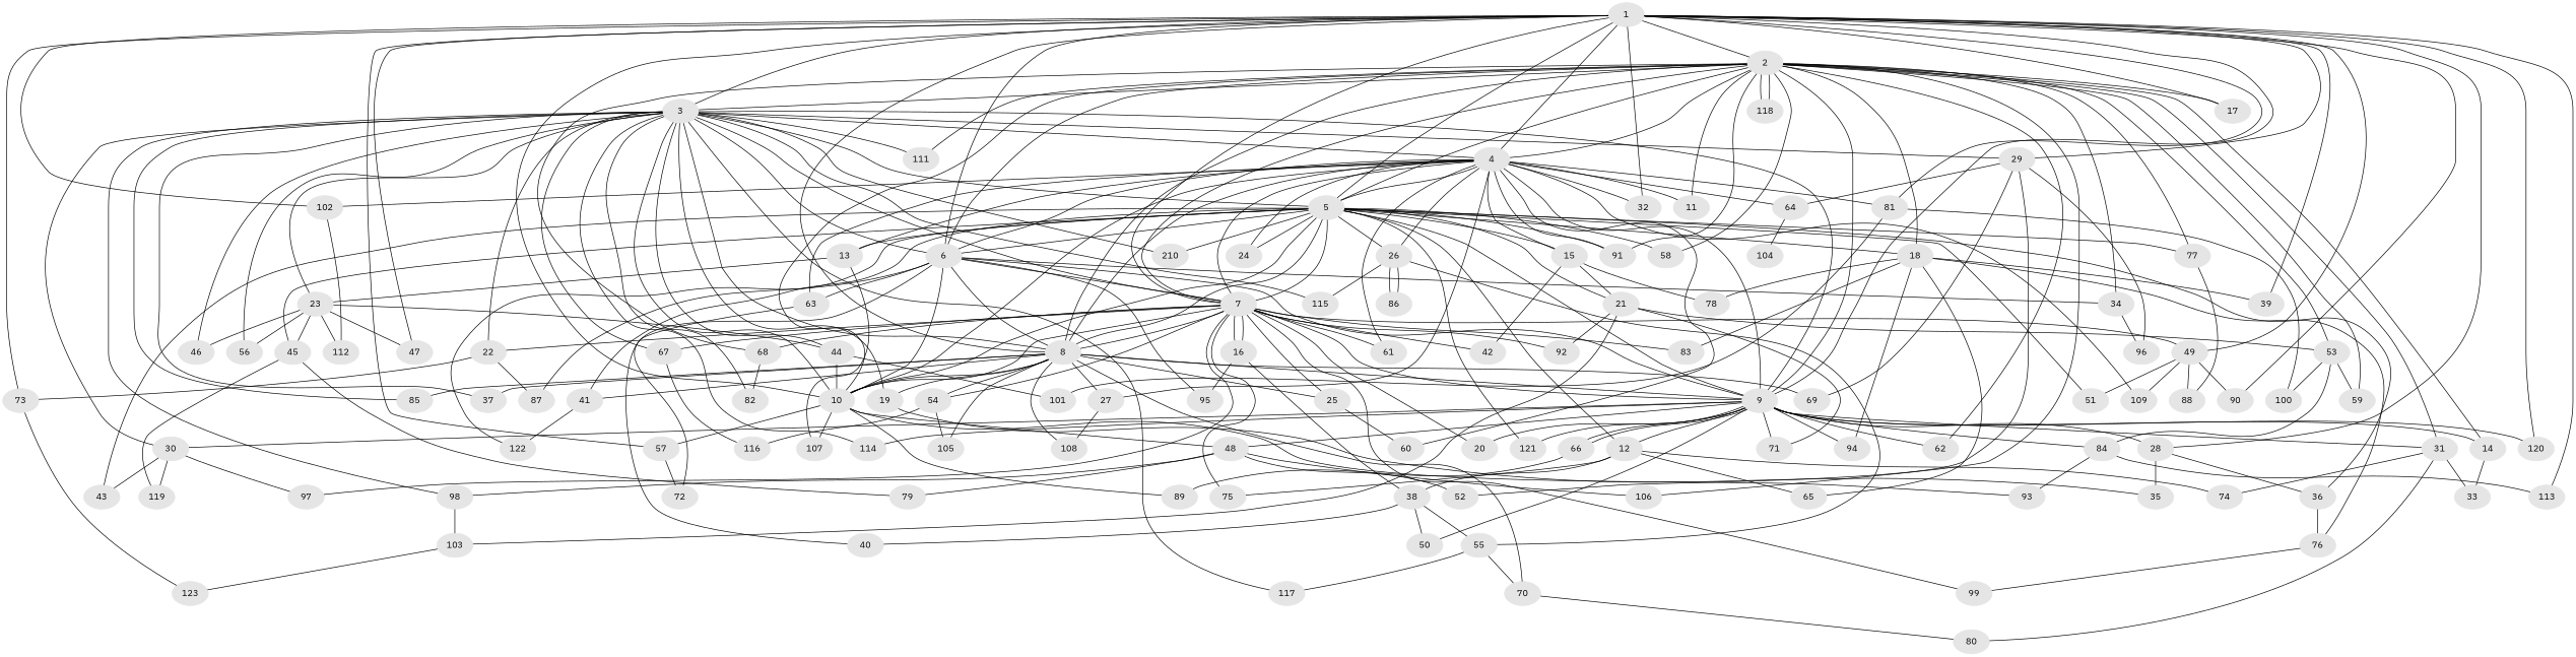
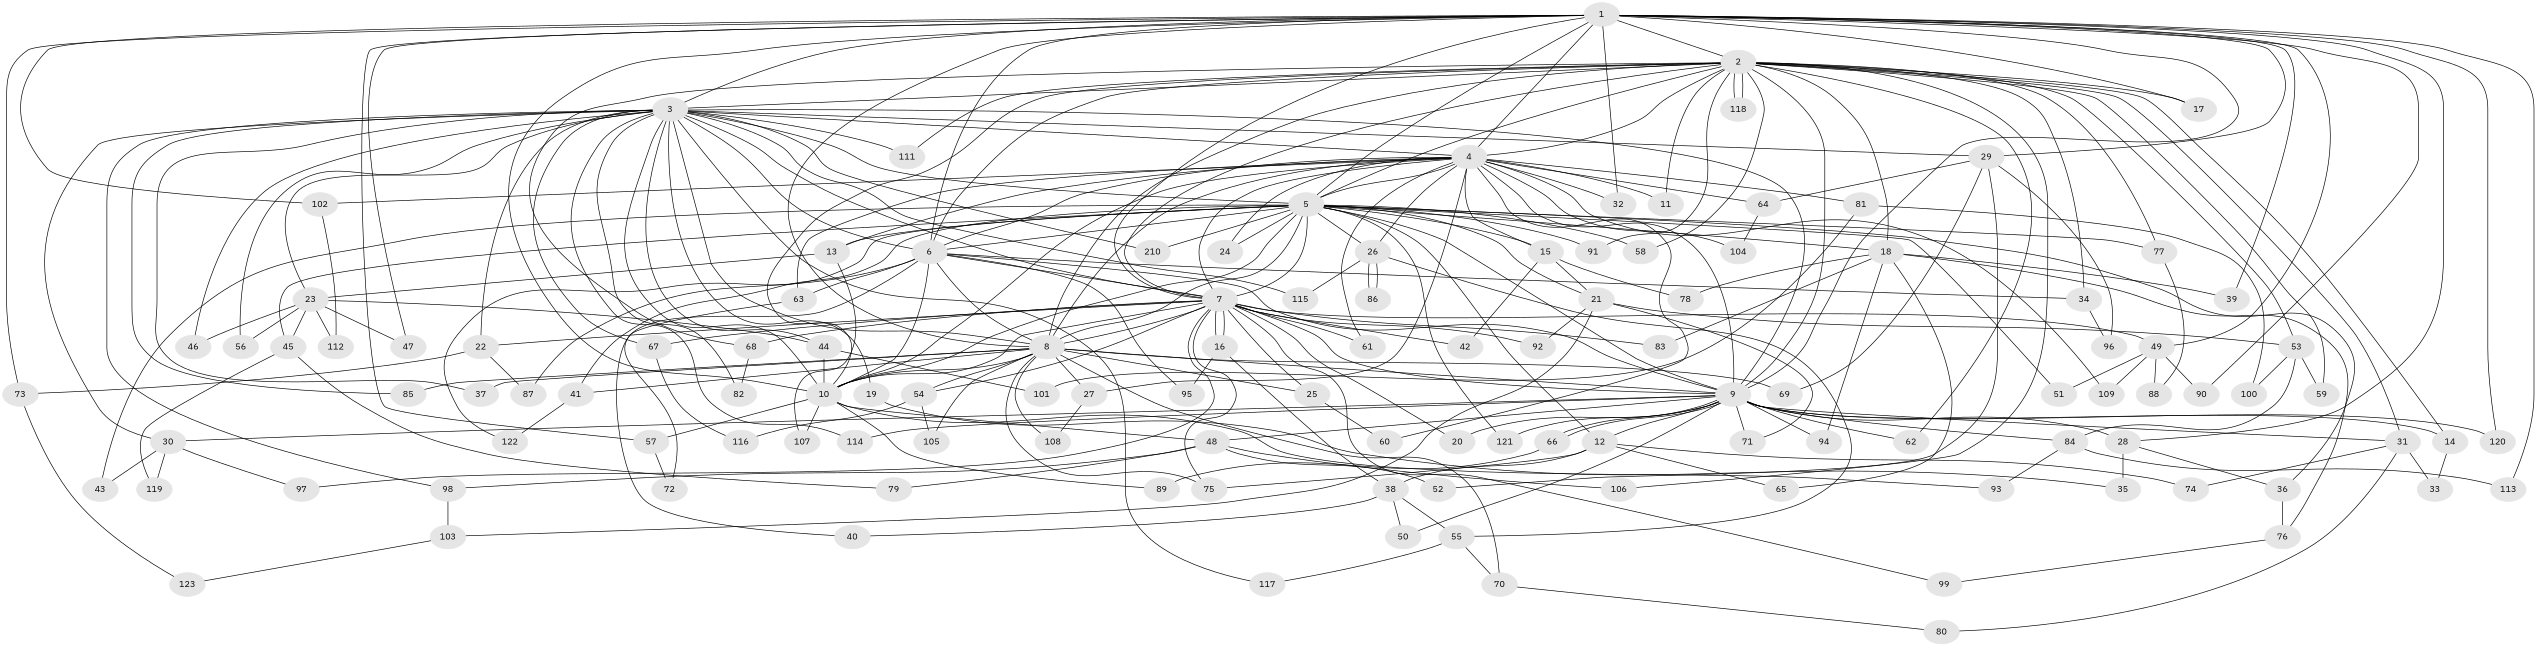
  graph {
    fontname="IBM Plex Sans"
    node [color=gray90 fontname="IBM Plex Sans" style=filled]
    edge [fontname="IBM Plex Sans"]
    1
    2
    3
    4
    5
    6
    7
    8
    9
    10
    17
    28
    29
    32
    39
    47
    49
    57
    73
    81
    90
    102
    113
    120
    11
    14
    18
    31
    34
    53
    58
    59
    62
    68
    77
    91
    106
    111
    118
    19
    22
    23
    30
    37
    44
    46
    56
    67
    82
    85
    98
    n52 [label=210]
    114
    115
    117
    13
    15
    24
    26
    27
    60
    61
    63
    64
    104
    109
    12
    21
    36
    41
    43
    45
    51
    121
    122
    40
    87
    95
    16
    20
    25
    42
    54
    75
    83
    92
    97
    99
    69
    70
    105
    108
    48
    50
    66
    71
    84
    94
    89
    93
    107
    35
    52
    96
    88
    72
    123
    101
    100
    112
    33
    65
    78
    76
    74
    80
    119
    116
    103
    55
    86
    38
    79
    1 -- 2
    1 -- 3
    1 -- 4
    1 -- 5
    1 -- 6
    1 -- 7
    1 -- 8
    1 -- 9
    1 -- 10
    1 -- 17
    1 -- 28
    1 -- 29
    1 -- 32
    1 -- 39
    1 -- 47
    1 -- 49
    1 -- 57
    1 -- 73
-   1 -- 81
    1 -- 90
    1 -- 102
    1 -- 113
    1 -- 120
    2 -- 3
    2 -- 4
    2 -- 5
    2 -- 6
    2 -- 7
    2 -- 8
    2 -- 9
    2 -- 10
    2 -- 17
    2 -- 11
    2 -- 14
    2 -- 18
    2 -- 31
    2 -- 34
    2 -- 53
    2 -- 58
    2 -- 59
    2 -- 62
    2 -- 68
    2 -- 77
    2 -- 91
    2 -- 106
    2 -- 111
    2 -- 118
    2 -- 118
    3 -- 4
    3 -- 5
    3 -- 6
    3 -- 7
    3 -- 8
    3 -- 9
    3 -- 10
    3 -- 29
    3 -- 111
    3 -- 19
    3 -- 22
    3 -- 23
    3 -- 30
    3 -- 37
    3 -- 44
    3 -- 46
    3 -- 56
    3 -- 67
    3 -- 82
    3 -- 85
    3 -- 98
    3 -- n52
    3 -- 114
    3 -- 115
    3 -- 117
    4 -- 5
    4 -- 6
    4 -- 7
    4 -- 8
    4 -- 9
    4 -- 10
    4 -- 32
    4 -- 81
    4 -- 102
    4 -- 11
    4 -- 13
    4 -- 15
    4 -- 24
    4 -- 26
    4 -- 27
    4 -- 60
    4 -- 61
    4 -- 63
    4 -- 64
-   4 -- 91
+   4 -- 104
    4 -- 109
    5 -- 6
    5 -- 7
    5 -- 8
    5 -- 9
    5 -- 10
    5 -- 18
    5 -- 58
    5 -- 77
    5 -- 91
    5 -- n52
    5 -- 13
    5 -- 15
    5 -- 24
    5 -- 26
    5 -- 12
    5 -- 21
    5 -- 36
    5 -- 41
    5 -- 43
    5 -- 45
    5 -- 51
    5 -- 121
    5 -- 122
    6 -- 7
    6 -- 8
    6 -- 9
    6 -- 10
    6 -- 34
    6 -- 63
    6 -- 40
    6 -- 87
    6 -- 95
    7 -- 8
    7 -- 9
    7 -- 10
    7 -- 49
    7 -- 68
    7 -- 22
    7 -- 67
    7 -- 61
    7 -- 16
    7 -- 16
    7 -- 20
    7 -- 25
    7 -- 42
    7 -- 54
    7 -- 75
    7 -- 83
    7 -- 92
    7 -- 97
    7 -- 99
    8 -- 9
    8 -- 10
-   8 -- 19
+   8 -- 75
    8 -- 37
    8 -- 85
    8 -- 27
    8 -- 41
    8 -- 25
    8 -- 54
    8 -- 69
    8 -- 70
    8 -- 105
    8 -- 108
    9 -- 28
    9 -- 120
    9 -- 14
    9 -- 31
    9 -- 62
    9 -- 30
    9 -- 114
    9 -- 12
    9 -- 121
    9 -- 20
    9 -- 48
    9 -- 50
    9 -- 66
    9 -- 66
    9 -- 71
    9 -- 84
    9 -- 94
    10 -- 57
    10 -- 48
    10 -- 89
    10 -- 93
    10 -- 107
    28 -- 36
    28 -- 35
    29 -- 64
    29 -- 69
    29 -- 52
    29 -- 96
    49 -- 90
    49 -- 109
    49 -- 51
    49 -- 88
    57 -- 72
    73 -- 123
    81 -- 101
    81 -- 100
    102 -- 112
    14 -- 33
    18 -- 39
    18 -- 83
    18 -- 94
    18 -- 65
    18 -- 78
    18 -- 76
    31 -- 33
    31 -- 74
    31 -- 80
    34 -- 96
    53 -- 59
    53 -- 84
    53 -- 100
    68 -- 82
    77 -- 88
    19 -- 35
    22 -- 73
    22 -- 87
    23 -- 47
    23 -- 44
    23 -- 46
    23 -- 56
    23 -- 45
    23 -- 112
    30 -- 43
    30 -- 97
    30 -- 119
    44 -- 10
    44 -- 101
    67 -- 116
    98 -- 103
    13 -- 23
    13 -- 107
    15 -- 21
    15 -- 42
    15 -- 78
    26 -- 115
    26 -- 55
    26 -- 86
    26 -- 86
    27 -- 108
    63 -- 72
    64 -- 104
    12 -- 75
    12 -- 65
    12 -- 74
    12 -- 38
    21 -- 53
    21 -- 92
    21 -- 71
    21 -- 103
    36 -- 76
    41 -- 122
    45 -- 119
    45 -- 79
    16 -- 95
    16 -- 38
    25 -- 60
    54 -- 105
    54 -- 116
    70 -- 80
    48 -- 106
    48 -- 98
    48 -- 52
    48 -- 79
    66 -- 89
    84 -- 113
    84 -- 93
    76 -- 99
    103 -- 123
    55 -- 117
    55 -- 70
    38 -- 40
    38 -- 50
    38 -- 55
  }
